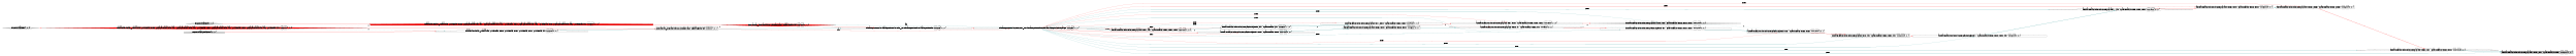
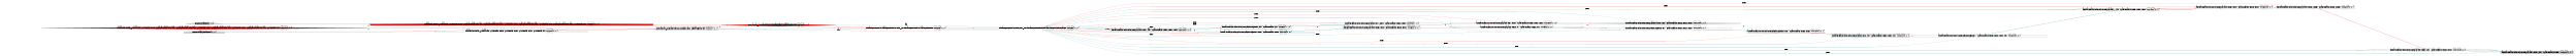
  digraph {
    rankdir=LR
    node [fillcolor=white shape=house style=filled]
    edge [style=bold color=red]
    n1 [label="assertThat(newHashSet(resolver.resolve(context,Arrays.asList(\"testXXX\",\"-testXXX\"))),equalTo(newHashSet(\"testXXX\",\"-testXXX\")))@@@16@@@['0', '0', '1']" shape=folder]
    n2 [label="assertThat(newHashSet(resolver.resolve(context,Arrays.asList(\"testXXX\",\"testY*\"))),equalTo(newHashSet(\"testXXX\",\"testYYY\")))@@@17@@@['0', '0', '1']" shape=diamond]
    n3 [fillcolor=lightgray label="assertThat(newHashSet(resolver.resolve(context,Arrays.asList(\"testXXX\",\"-testX*\"))),equalTo(newHashSet(\"testXXX\")))@@@18@@@['0', '0', '1']" shape=folder]
    n4 [fillcolor=lightgray label="assertThat(newHashSet(resolver.resolve(context,Arrays.asList(\"testYYY\",\"testX*\"))),equalTo(newHashSet(\"testXXX\",\"testXYY\",\"testYYY\")))@@@11@@@['1', '1', '0']" shape=diamond]
    n5 [label="assertThat(newHashSet(resolver.resolve(context,Collections.singletonList(\"testX*\"))),equalTo(newHashSet(\"testXXX\",\"testXYY\")))@@@11@@@['0', '0', '1']" shape=folder]
    n6 [label="assertThat(newHashSet(resolver.resolve(context,Collections.singletonList(\"test*\"))),equalTo(newHashSet(\"testXXX\",\"testXYY\",\"testYYY\")))@@@10@@@['0', '0', '1']"]
    n7 [fillcolor=red label="ClusterState state = ClusterState.builder(new ClusterName(\"_name\")).metadata(mdBuilder).build()@@@4@@@['0', '1', '0']" shape=diamond]
    n8 [label="IndexNameExpressionResolver.WildcardExpressionResolver resolver = new IndexNameExpressionResolver.WildcardExpressionResolver()@@@5@@@['1', '1', '1']"]
    n9 [label="IndexNameExpressionResolver.Context context = new IndexNameExpressionResolver.Context(state,IndicesOptions.lenientExpandOpen())@@@6@@@['1', '1', '1']"]
    n10 [fillcolor=lightgray label="testConvertWildcardsJustIndicesTests['0', '0', '1']"]
    n11 [label="MetaData.Builder mdBuilder = MetaData.builder().put(indexBuilder(\"testXXX\")).put(indexBuilder(\"testXYY\")).put(indexBuilder(\"testYYY\")).put(indexBuilder(\"kuku\"))@@@3@@@['0', '0', '1']"]
    n12 [label="assertThat(newHashSet(resolver.resolve(context,Collections.singletonList(\"*\"))),equalTo(newHashSet(\"testXXX\",\"testXYY\",\"testYYY\",\"kuku\")))@@@13@@@['0', '0', '1']"]
    n13 [label="assertThat(newHashSet(resolver.resolve(context,Arrays.asList(\"*\",\"-kuku\"))),equalTo(newHashSet(\"testXXX\",\"testXYY\",\"testYYY\")))@@@14@@@['0', '0', '1']" shape=diamond]
    n14 [label="assertThat(newHashSet(resolver.resolve(context,Arrays.asList(\"testXXX\",\"testYYY\"))),equalTo(newHashSet(\"testXXX\",\"testYYY\")))@@@8@@@['0', '0', '1']" shape=folder]
    n15 [label="assertThat(newHashSet(resolver.resolve(context,Arrays.asList(\"testXXX\",\"ku*\"))),equalTo(newHashSet(\"testXXX\",\"kuku\")))@@@9@@@['0', '0', '1']" shape=diamond]
    n16 [label="assertThat(newHashSet(resolver.resolve(context,Arrays.asList(\"testX*\",\"kuku\"))),equalTo(newHashSet(\"testXXX\",\"testXYY\",\"kuku\")))@@@12@@@['0', '0', '1']" shape=folder]
    n17 [label="assertThat(newHashSet(resolver.resolve(context,Arrays.asList(\"testYY*\",\"alias*\"))),equalTo(newHashSet(\"testXXX\",\"testXYY\",\"testYYY\")))@@@7@@@['1', '1', '0']" shape=folder]
    n18 [label="assertThat(newHashSet(resolver.resolve(context,Collections.singletonList(\"testXXX\"))),equalTo(newHashSet(\"testXXX\")))@@@7@@@['0', '0', '1']"]
    n19 [label="assertThat(newHashSet(resolver.resolve(context,Collections.singletonList(\"-kuku\"))),equalTo(newHashSet(\"-kuku\")))@@@8@@@['1', '1', '0']" shape=folder]
    n20 [fillcolor=red label="MetaData.Builder mdBuilder = MetaData.builder().put(indexBuilder(\"testXXX\").putAlias(AliasMetaData.builder(\"alias1\")).putAlias(AliasMetaData.builder(\"alias2\"))).put(indexBuilder(\"testXYY\").putAlias(AliasMetaData.builder(\"alias2\"))).put(indexBuilder(\"testYYY\").putAlias(AliasMetaData.builder(\"alias3\"))).put(indexBuilder(\"kuku\"))@@@3@@@['1', '0', '0']" shape=diamond]
    n21 [fillcolor=red label="Metadata.Builder mdBuilder = Metadata.builder().put(indexBuilder(\"testXXX\").putAlias(AliasMetadata.builder(\"alias1\")).putAlias(AliasMetadata.builder(\"alias2\"))).put(indexBuilder(\"testXYY\").putAlias(AliasMetadata.builder(\"alias2\"))).put(indexBuilder(\"testYYY\").putAlias(AliasMetadata.builder(\"alias3\"))).put(indexBuilder(\"kuku\"))@@@3@@@['0', '1', '0']"]
    n22 [label="ClusterState state = ClusterState.builder(new ClusterName(\"_name\")).metaData(mdBuilder).build()@@@4@@@['1', '0', '1']" shape=folder]
    n23 [label="assertThat(newHashSet(resolver.resolve(context,Arrays.asList(\"testX*\",\"testYYY\"))),equalTo(newHashSet(\"testXXX\",\"testXYY\",\"testYYY\")))@@@10@@@['1', '1', '0']"]
    n24 [label="assertThat(newHashSet(resolver.resolve(context,Arrays.asList(\"testXXX\",\"testYYY\"))),equalTo(newHashSet(\"testXXX\",\"testYYY\")))@@@15@@@['0', '0', '1']" shape=folder]
    n25 [label="assertThat(newHashSet(resolver.resolve(context,Arrays.asList(\"test*\",\"-testYYY\"))),equalTo(newHashSet(\"testXXX\",\"testXYY\")))@@@9@@@['1', '1', '0']"]
    n26 [fillcolor=lightgray label="testConvertWildcardsTests['0', '1', '0']" shape=diamond]
-   n27 [fillcolor=lightgray label="testConvertWildcardsTests['1', '0', '0']" shape=diamond]
    n1 -> n2
    n2 -> n3 [color=teal]
    n4 -> n5 [label=0 style=dashed color=teal]
    n5 -> n16
    n6 -> n5 [color=teal]
    n7 -> n8
    n7 -> n9 [label=state style=solid color=teal]
    n8 -> n9
    n9 -> n1 [label=context style=solid]
    n9 -> n2 [label=context style=solid color=teal]
    n9 -> n3 [label=context style=solid color=teal]
    n9 -> n4 [label=context style=solid color=teal]
    n9 -> n5 [label=context style=solid]
    n9 -> n6 [label=context style=solid color=teal]
    n9 -> n12 [label=context style=solid color=teal]
    n9 -> n13 [label=context style=solid color=teal]
    n9 -> n14 [label=context style=solid color=teal]
    n9 -> n15 [label=context style=solid color=teal]
    n9 -> n16 [label=context style=solid color=teal]
    n9 -> n17 [color=teal]
    n9 -> n17 [label=context style=solid]
    n9 -> n18 [label=context style=solid]
    n9 -> n18
    n9 -> n19 [label=context style=solid]
    n9 -> n23 [label=context style=solid]
    n9 -> n24 [label=context style=solid]
    n9 -> n25 [label=context style=solid]
    n10 -> n11
    n11 -> n22 [color=teal]
    n12 -> n13 [color=teal]
    n13 -> n24
    n14 -> n15 [color=teal]
    n15 -> n6
    n16 -> n12
    n17 -> n18 [label=0 style=dashed color=teal]
    n17 -> n19 [color=teal]
    n18 -> n14 [color=teal]
    n19 -> n14 [label=0 style=dashed color=teal]
    n19 -> n25 [color=teal]
    n20 -> n11 [label=0 style=dashed color=teal]
    n20 -> n21 [label=0 style=dashed]
    n20 -> n22
    n21 -> n7
    n22 -> n7 [label=0 style=dashed]
    n22 -> n8 [color=teal]
    n22 -> n9 [label=state style=solid]
    n23 -> n4
    n23 -> n6 [label=0 style=dashed color=teal]
    n24 -> n1 [color=teal]
    n25 -> n15 [label=0 style=dashed]
    n25 -> n23
    n26 -> n21
-   n27 -> n20
  }
